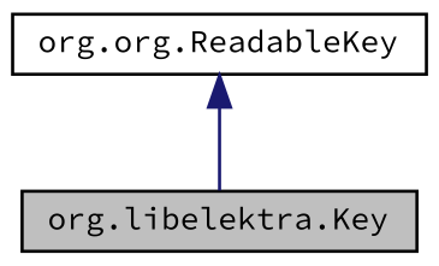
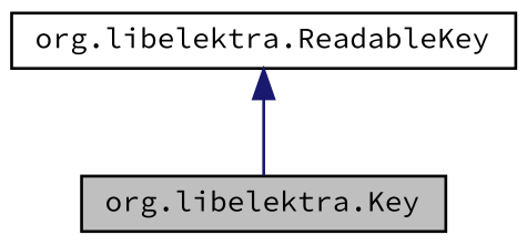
  digraph {
    fontname="Source Code Pro"
    node [color=black fontname="Source Code Pro" fontsize=10 shape=record style=filled]
    n1 [fillcolor=grey75 fontcolor=black height=0.2 label="org.libelektra.Key" width=0.4]
-   n2 [fillcolor=white height=0.2 label="org.org.ReadableKey" width=0.4]
+   n2 [fillcolor=white height=0.2 label="org.libelektra.ReadableKey" width=0.4]
    n2 -> n1 [color=midnightblue dir=back fontname="Source Code Pro" fontsize=10 labelfontname=Helvetica labelfontsize=10 style=solid]
  }
